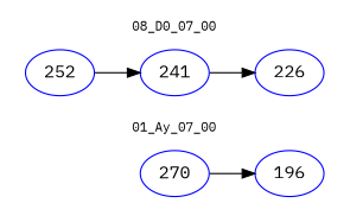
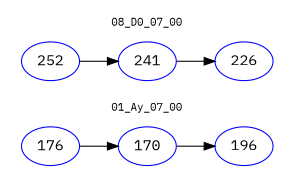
  digraph {
    fontname="IBM Plex Mono"
    rankdir=LR
    node [color=blue fontname="IBM Plex Mono"]
    edge [color=black fontname="IBM Plex Mono"]
-   n2 [label=270]
+   n1 [label=176]
+   n2 [label=170]
    n3 [label=196]
    n4 [label=252]
    n5 [label=241]
    n6 [label=226]
    subgraph cluster_1 {
      color=white
      fontsize=10
      label="01_Ay_07_00"
+     n1
      n2
      n3
    }
    subgraph cluster_2 {
      color=white
      fontsize=10
      label="08_D0_07_00"
      n4
      n5
      n6
    }
+   n1 -> n2
    n2 -> n3
    n4 -> n5
    n5 -> n6
  }
